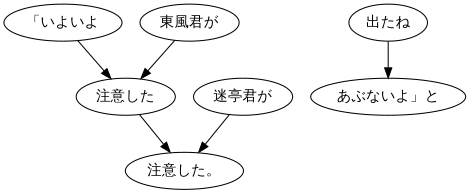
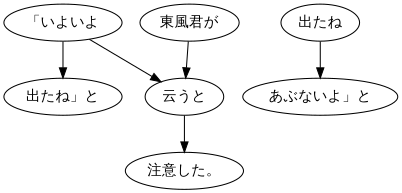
  digraph {
    fontname="JetBrains Mono"
    node [fontname="JetBrains Mono"]
    edge [fontname="JetBrains Mono"]
    n1 [label="「いよいよ"]
-   n3 [label="注意した"]
+   n2 [label="出たね」と"]
+   n3 [label="云うと"]
    n4 [label="注意した。"]
    n5 [label="東風君が"]
    n6 [label="出たね"]
    n7 [label="あぶないよ」と"]
-   n8 [label="迷亭君が"]
+   n1 -> n2
    n1 -> n3
    n3 -> n4
    n5 -> n3
    n6 -> n7
-   n8 -> n4
  }
